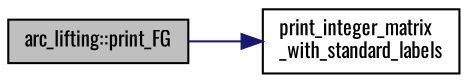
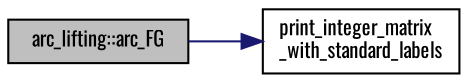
  digraph {
    rankdir=LR
    fontname=Oswald
    node [color=black fontname=Oswald fontsize=10 shape=record style=filled]
-   n1 [fillcolor=grey75 fontcolor=black height=0.2 label="arc_lifting::print_FG" width=0.4]
+   n1 [fillcolor=grey75 fontcolor=black height=0.2 label="arc_lifting::arc_FG" width=0.4]
    n2 [fillcolor=white height=0.2 label="print_integer_matrix\l_with_standard_labels" width=0.4]
    n1 -> n2 [color=midnightblue fontname=Oswald fontsize=10 labelfontname=Helvetica labelfontsize=10 style=solid]
  }
